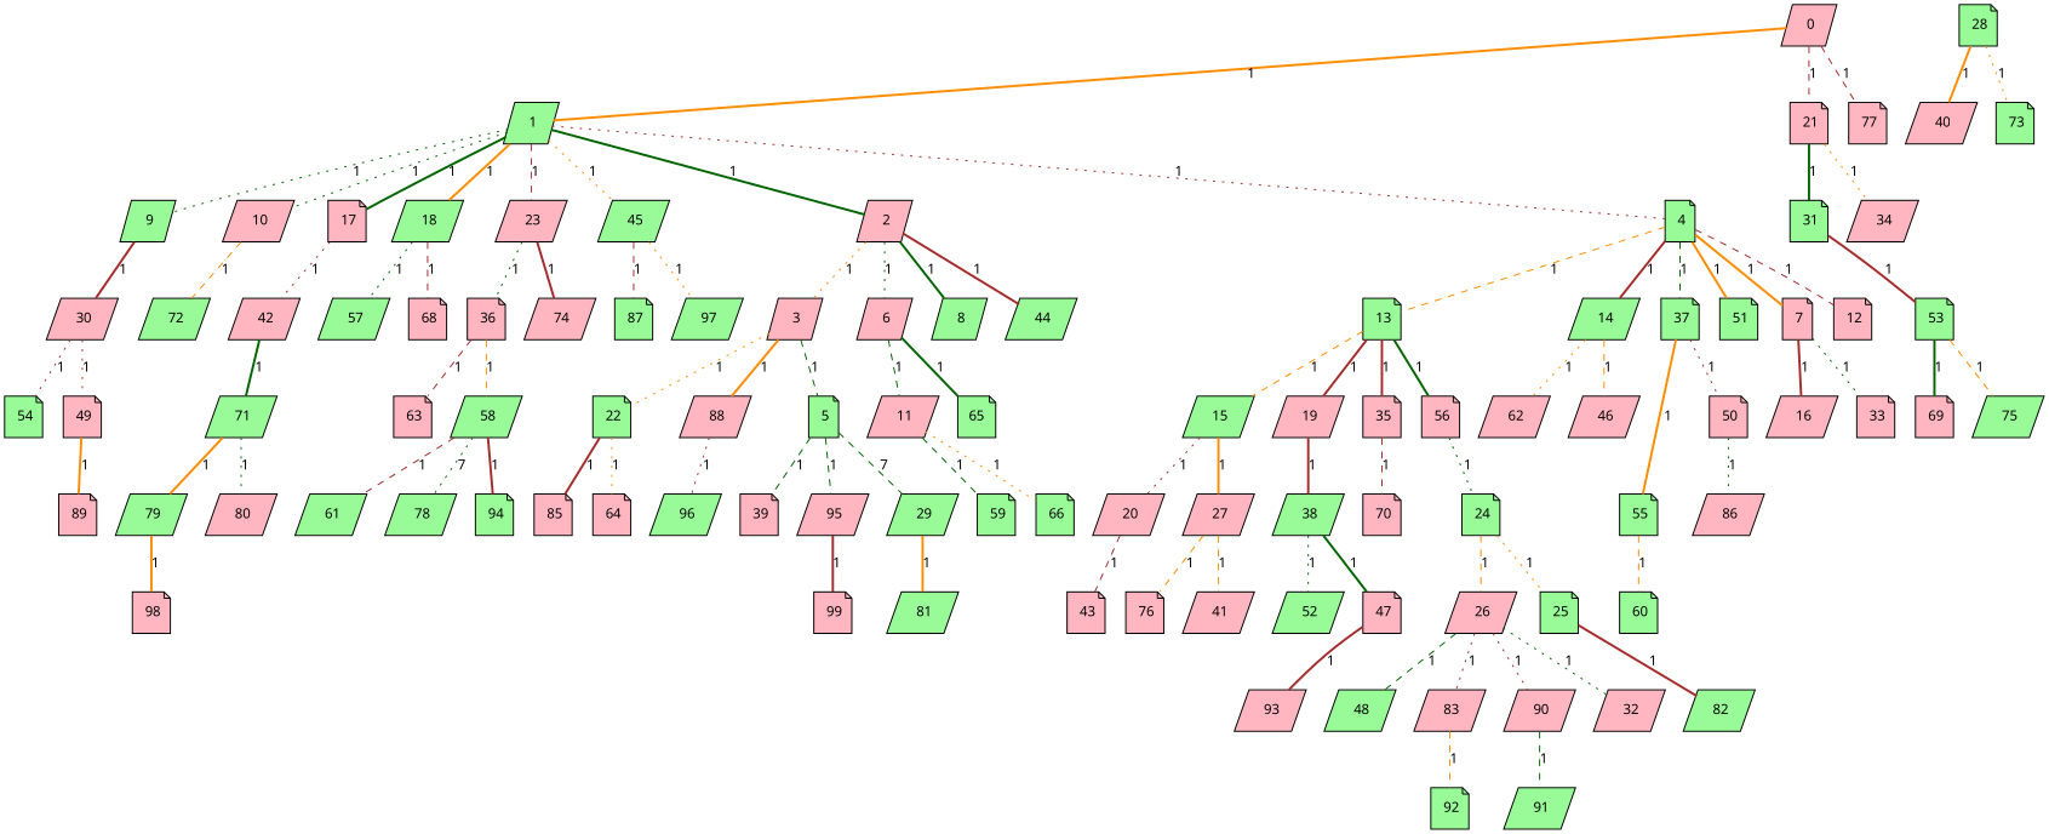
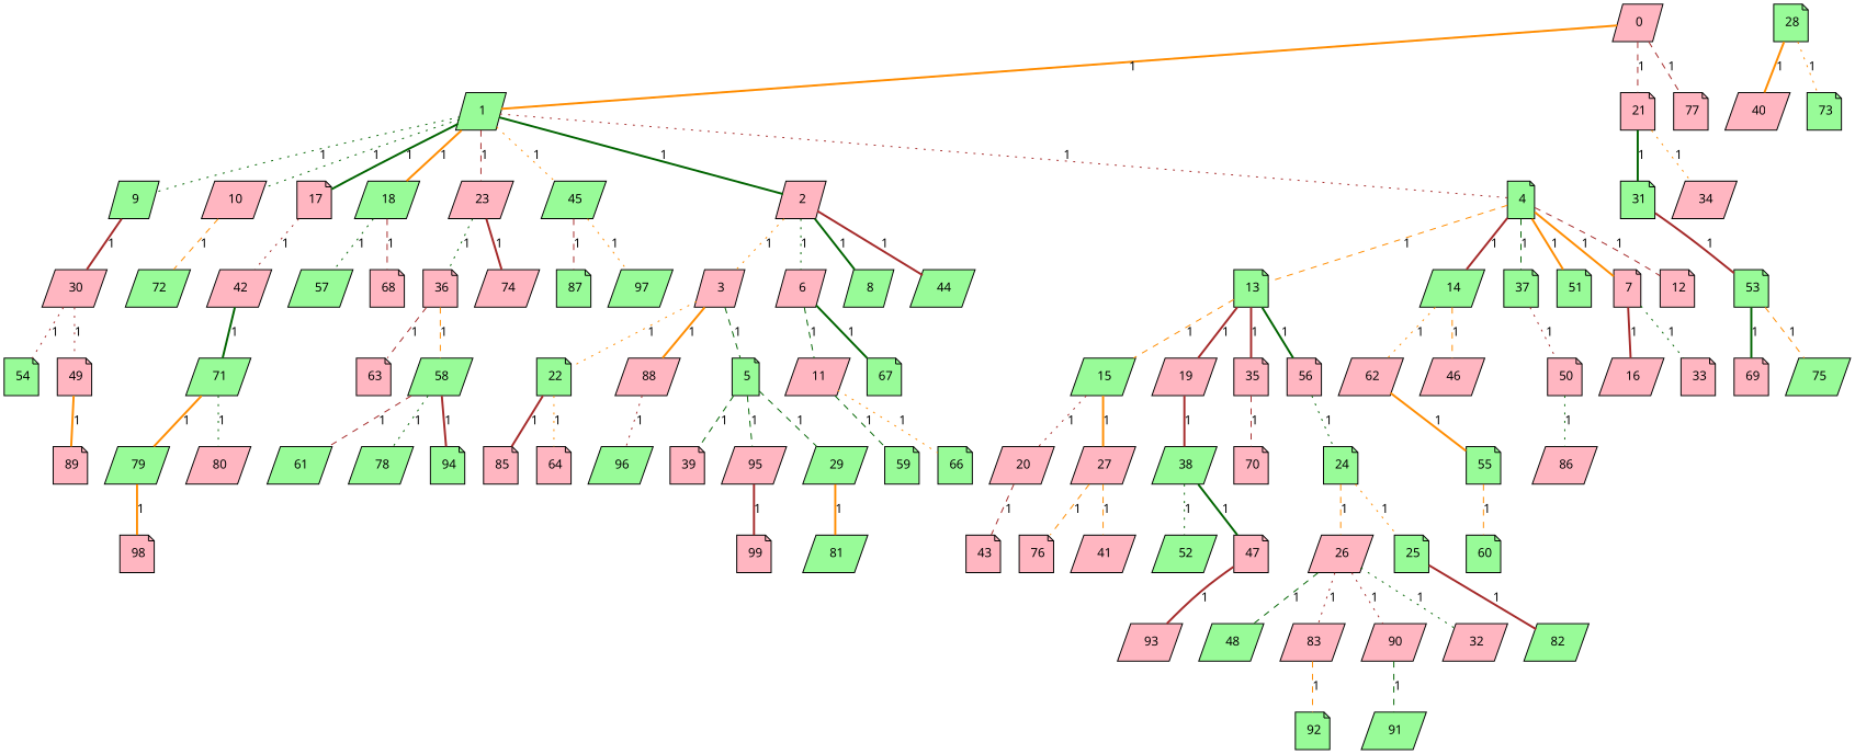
  graph {
    fixedsize="true;"
    fontname="Noto Sans"
    node [color=black fillcolor=lightpink fontname="Noto Sans" fontsize=12 hight=.12 shape=parallelogram style=filled]
    edge [color=darkorange fontname="Noto Sans" fontsize=12 style=bold]
    n1 [label=" 0" width=.12]
    n2 [fillcolor=palegreen label=" 1" width=.12]
    n3 [label=" 21" shape=note width=.12]
    n4 [label=" 77" shape=note width=.12]
    n5 [label=" 2" width=.12]
    n6 [fillcolor=palegreen label=" 4" shape=note width=.12]
    n7 [fillcolor=palegreen label=" 9" width=.12]
    n8 [label=" 10" width=.12]
    n9 [label=" 17" shape=note width=.12]
    n10 [fillcolor=palegreen label=" 18" width=.12]
    n11 [label=" 23" width=.12]
    n12 [fillcolor=palegreen label=" 45" width=.12]
    n13 [fillcolor=palegreen label=" 31" shape=note width=.12]
    n14 [label=" 34" width=.12]
    n15 [label=" 3" width=.12]
    n16 [label=" 6" width=.12]
    n17 [fillcolor=palegreen label=" 8" width=.12]
    n18 [fillcolor=palegreen label=" 44" width=.12]
    n19 [label=" 7" shape=note width=.12]
    n20 [label=" 12" shape=note width=.12]
    n21 [fillcolor=palegreen label=" 13" shape=note width=.12]
    n22 [fillcolor=palegreen label=" 14" width=.12]
    n23 [fillcolor=palegreen label=" 37" shape=note width=.12]
    n24 [fillcolor=palegreen label=" 51" shape=note width=.12]
    n25 [label=" 30" width=.12]
    n26 [fillcolor=palegreen label=" 72" width=.12]
    n27 [label=" 42" width=.12]
    n28 [fillcolor=palegreen label=" 57" width=.12]
    n29 [label=" 68" shape=note width=.12]
    n30 [label=" 36" shape=note width=.12]
    n31 [label=" 74" width=.12]
    n32 [fillcolor=palegreen label=" 28" shape=note width=.12]
    n33 [label=" 40" width=.12]
    n34 [fillcolor=palegreen label=" 73" shape=note width=.12]
    n35 [fillcolor=palegreen label=" 87" shape=note width=.12]
    n36 [fillcolor=palegreen label=" 97" width=.12]
    n37 [fillcolor=palegreen label=" 5" shape=note width=.12]
    n38 [fillcolor=palegreen label=" 22" shape=note width=.12]
    n39 [label=" 88" width=.12]
    n40 [label=" 11" width=.12]
-   n41 [fillcolor=palegreen label=65 shape=note width=.12]
+   n41 [fillcolor=palegreen label=" 67" shape=note width=.12]
    n42 [fillcolor=palegreen label=" 29" width=.12]
    n43 [label=" 39" shape=note width=.12]
    n44 [label=" 95" width=.12]
    n45 [label=" 64" shape=note width=.12]
    n46 [label=" 85" shape=note width=.12]
    n47 [fillcolor=palegreen label=" 96" width=.12]
    n48 [label=" 16" width=.12]
    n49 [label=" 33" shape=note width=.12]
    n50 [fillcolor=palegreen label=" 15" width=.12]
    n51 [label=" 19" width=.12]
    n52 [label=" 35" shape=note width=.12]
    n53 [label=" 56" shape=note width=.12]
    n54 [label=" 46" width=.12]
    n55 [label=" 62" width=.12]
    n56 [label=" 50" shape=note width=.12]
    n57 [fillcolor=palegreen label=" 55" shape=note width=.12]
    n58 [fillcolor=palegreen label=" 81" width=.12]
    n59 [label=" 99" shape=note width=.12]
    n60 [fillcolor=palegreen label=" 59" shape=note width=.12]
    n61 [fillcolor=palegreen label=" 66" shape=note width=.12]
    n62 [label=" 49" shape=note width=.12]
    n63 [fillcolor=palegreen label=" 54" shape=note width=.12]
    n64 [label=" 20" width=.12]
    n65 [label=" 27" width=.12]
    n66 [fillcolor=palegreen label=" 38" width=.12]
    n67 [fillcolor=palegreen label=" 24" shape=note width=.12]
    n68 [fillcolor=palegreen label=" 25" shape=note width=.12]
    n69 [label=" 26" width=.12]
    n70 [label=" 70" shape=note width=.12]
    n71 [label=" 43" shape=note width=.12]
    n72 [label=" 41" width=.12]
    n73 [label=" 76" shape=note width=.12]
    n74 [fillcolor=palegreen label=" 71" width=.12]
    n75 [label=" 47" shape=note width=.12]
    n76 [fillcolor=palegreen label=" 52" width=.12]
    n77 [fillcolor=palegreen label=" 53" shape=note width=.12]
    n78 [fillcolor=palegreen label=" 58" width=.12]
    n79 [label=" 63" shape=note width=.12]
    n80 [fillcolor=palegreen label=" 82" width=.12]
    n81 [label=" 32" width=.12]
    n82 [fillcolor=palegreen label=" 48" width=.12]
    n83 [label=" 83" width=.12]
    n84 [label=" 90" width=.12]
    n85 [fillcolor=palegreen label=" 92" shape=note width=.12]
    n86 [fillcolor=palegreen label=" 91" width=.12]
    n87 [label=" 89" shape=note width=.12]
    n88 [label=" 69" shape=note width=.12]
    n89 [fillcolor=palegreen label=" 75" width=.12]
    n90 [fillcolor=palegreen label=" 61" width=.12]
    n91 [fillcolor=palegreen label=" 78" width=.12]
    n92 [fillcolor=palegreen label=" 94" shape=note width=.12]
    n93 [label=" 86" width=.12]
    n94 [fillcolor=palegreen label=" 60" shape=note width=.12]
    n95 [label=" 93" width=.12]
    n96 [fillcolor=palegreen label=" 79" width=.12]
    n97 [label=" 80" width=.12]
    n98 [label=" 98" shape=note width=.12]
    n1 -- n2 [label=1]
    n1 -- n3 [color=brown label=1 style=dashed]
    n1 -- n4 [color=brown label=1 style=dashed]
    n2 -- n5 [color=darkgreen label=1]
    n2 -- n6 [color=brown label=1 style=dotted]
    n2 -- n7 [color=darkgreen label=1 style=dotted]
    n2 -- n8 [color=darkgreen label=1 style=dotted]
    n2 -- n9 [color=darkgreen label=1]
    n2 -- n10 [label=1]
    n2 -- n11 [color=brown label=1 style=dashed]
    n2 -- n12 [label=1 style=dotted]
    n3 -- n13 [color=darkgreen label=1]
    n3 -- n14 [label=1 style=dotted]
    n5 -- n15 [label=1 style=dotted]
    n5 -- n16 [color=darkgreen label=1 style=dotted]
    n5 -- n17 [color=darkgreen label=1]
    n5 -- n18 [color=brown label=1]
    n6 -- n19 [label=1]
    n6 -- n20 [color=brown label=1 style=dashed]
    n6 -- n21 [label=1 style=dashed]
    n6 -- n22 [color=brown label=1]
    n6 -- n23 [color=darkgreen label=1 style=dashed]
    n6 -- n24 [label=1]
    n7 -- n25 [color=brown label=1]
    n8 -- n26 [label=1 style=dashed]
    n9 -- n27 [color=brown label=1 style=dotted]
    n10 -- n28 [color=darkgreen label=1 style=dotted]
    n10 -- n29 [color=brown label=1 style=dashed]
    n11 -- n30 [color=darkgreen label=1 style=dotted]
    n11 -- n31 [color=brown label=1]
    n12 -- n35 [color=brown label=1 style=dashed]
    n12 -- n36 [label=1 style=dotted]
    n13 -- n77 [color=brown label=1]
    n15 -- n37 [color=darkgreen label=1 style=dashed]
    n15 -- n38 [label=1 style=dotted]
    n15 -- n39 [label=1]
    n16 -- n40 [color=darkgreen label=1 style=dashed]
    n16 -- n41 [color=darkgreen label=1]
    n19 -- n48 [color=brown label=1]
    n19 -- n49 [color=darkgreen label=1 style=dotted]
    n21 -- n50 [label=1 style=dashed]
    n21 -- n51 [color=brown label=1]
    n21 -- n52 [color=brown label=1]
    n21 -- n53 [color=darkgreen label=1]
    n22 -- n54 [label=1 style=dashed]
    n22 -- n55 [label=1 style=dotted]
    n23 -- n56 [color=brown label=1 style=dotted]
-   n23 -- n57 [label=1]
+   n55 -- n57 [label=1]
    n25 -- n62 [color=brown label=1 style=dotted]
    n25 -- n63 [color=brown label=1 style=dotted]
    n27 -- n74 [color=darkgreen label=1]
    n30 -- n78 [label=1 style=dashed]
    n30 -- n79 [color=brown label=1 style=dashed]
    n32 -- n33 [label=1]
    n32 -- n34 [label=1 style=dotted]
-   n37 -- n42 [color=darkgreen label=7 style=dashed]
+   n37 -- n42 [color=darkgreen label=1 style=dashed]
    n37 -- n43 [color=darkgreen label=1 style=dashed]
    n37 -- n44 [color=darkgreen label=1 style=dashed]
    n38 -- n45 [label=1 style=dotted]
    n38 -- n46 [color=brown label=1]
    n39 -- n47 [color=brown label=1 style=dotted]
    n40 -- n60 [color=darkgreen label=1 style=dashed]
    n40 -- n61 [label=1 style=dotted]
    n42 -- n58 [label=1]
    n44 -- n59 [color=brown label=1]
    n50 -- n64 [color=brown label=1 style=dotted]
    n50 -- n65 [label=1]
    n51 -- n66 [color=brown label=1]
    n52 -- n70 [color=brown label=1 style=dashed]
    n53 -- n67 [color=darkgreen label=1 style=dotted]
    n56 -- n93 [color=darkgreen label=1 style=dotted]
    n57 -- n94 [label=1 style=dashed]
    n62 -- n87 [label=1]
    n64 -- n71 [color=brown label=1 style=dashed]
    n65 -- n72 [label=1 style=dashed]
    n65 -- n73 [label=1 style=dashed]
    n66 -- n75 [color=darkgreen label=1]
    n66 -- n76 [color=darkgreen label=1 style=dotted]
    n67 -- n68 [label=1 style=dotted]
    n67 -- n69 [label=1 style=dashed]
    n68 -- n80 [color=brown label=1]
    n69 -- n81 [color=darkgreen label=1 style=dotted]
    n69 -- n82 [color=darkgreen label=1 style=dashed]
    n69 -- n83 [color=brown label=1 style=dotted]
    n69 -- n84 [color=brown label=1 style=dotted]
    n74 -- n96 [label=1]
    n74 -- n97 [color=darkgreen label=1 style=dotted]
    n75 -- n95 [color=brown label=1]
    n77 -- n88 [color=darkgreen label=1]
    n77 -- n89 [label=1 style=dashed]
    n78 -- n90 [color=brown label=1 style=dashed]
-   n78 -- n91 [color=darkgreen label=7 style=dotted]
+   n78 -- n91 [color=darkgreen label=1 style=dotted]
    n78 -- n92 [color=brown label=1]
    n83 -- n85 [label=1 style=dashed]
    n84 -- n86 [color=darkgreen label=1 style=dashed]
    n96 -- n98 [label=1]
  }
